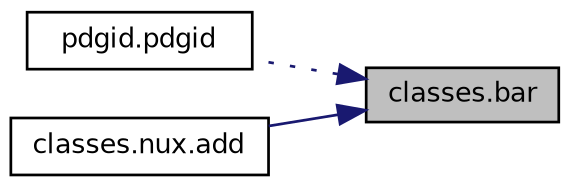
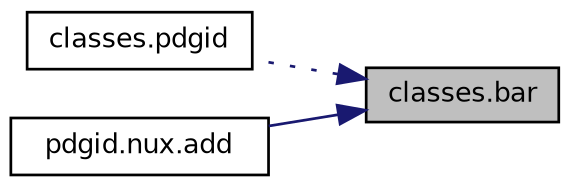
  digraph {
    rankdir=RL
    node [color=black fillcolor=white fontname=Helvetica fontsize=10 shape=record style=filled]
    edge [color=midnightblue dir=back fontname=Helvetica fontsize=10 labelfontname=Helvetica labelfontsize=10]
    n1 [fillcolor=grey75 fontcolor=black height=0.2 label="classes.bar" width=0.4]
-   n2 [height=0.2 label="pdgid.pdgid" width=0.4]
-   n3 [height=0.2 label="classes.nux.add" width=0.4]
+   n2 [height=0.2 label="classes.pdgid" width=0.4]
+   n3 [height=0.2 label="pdgid.nux.add" width=0.4]
    n1 -> n2 [style=dotted]
    n1 -> n3 [style=solid]
  }
